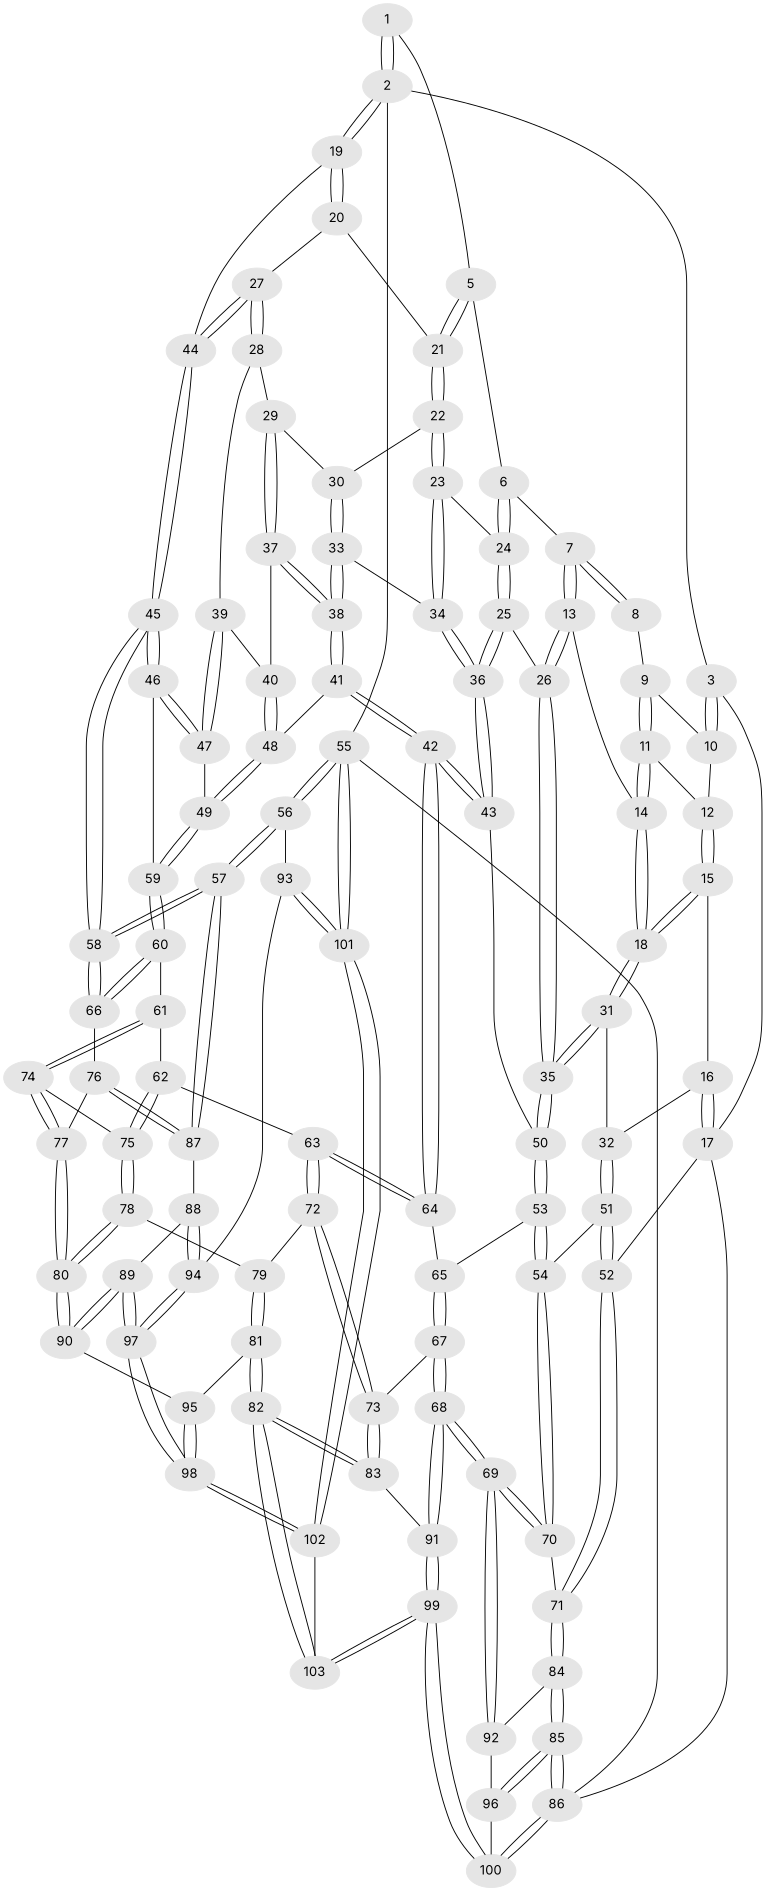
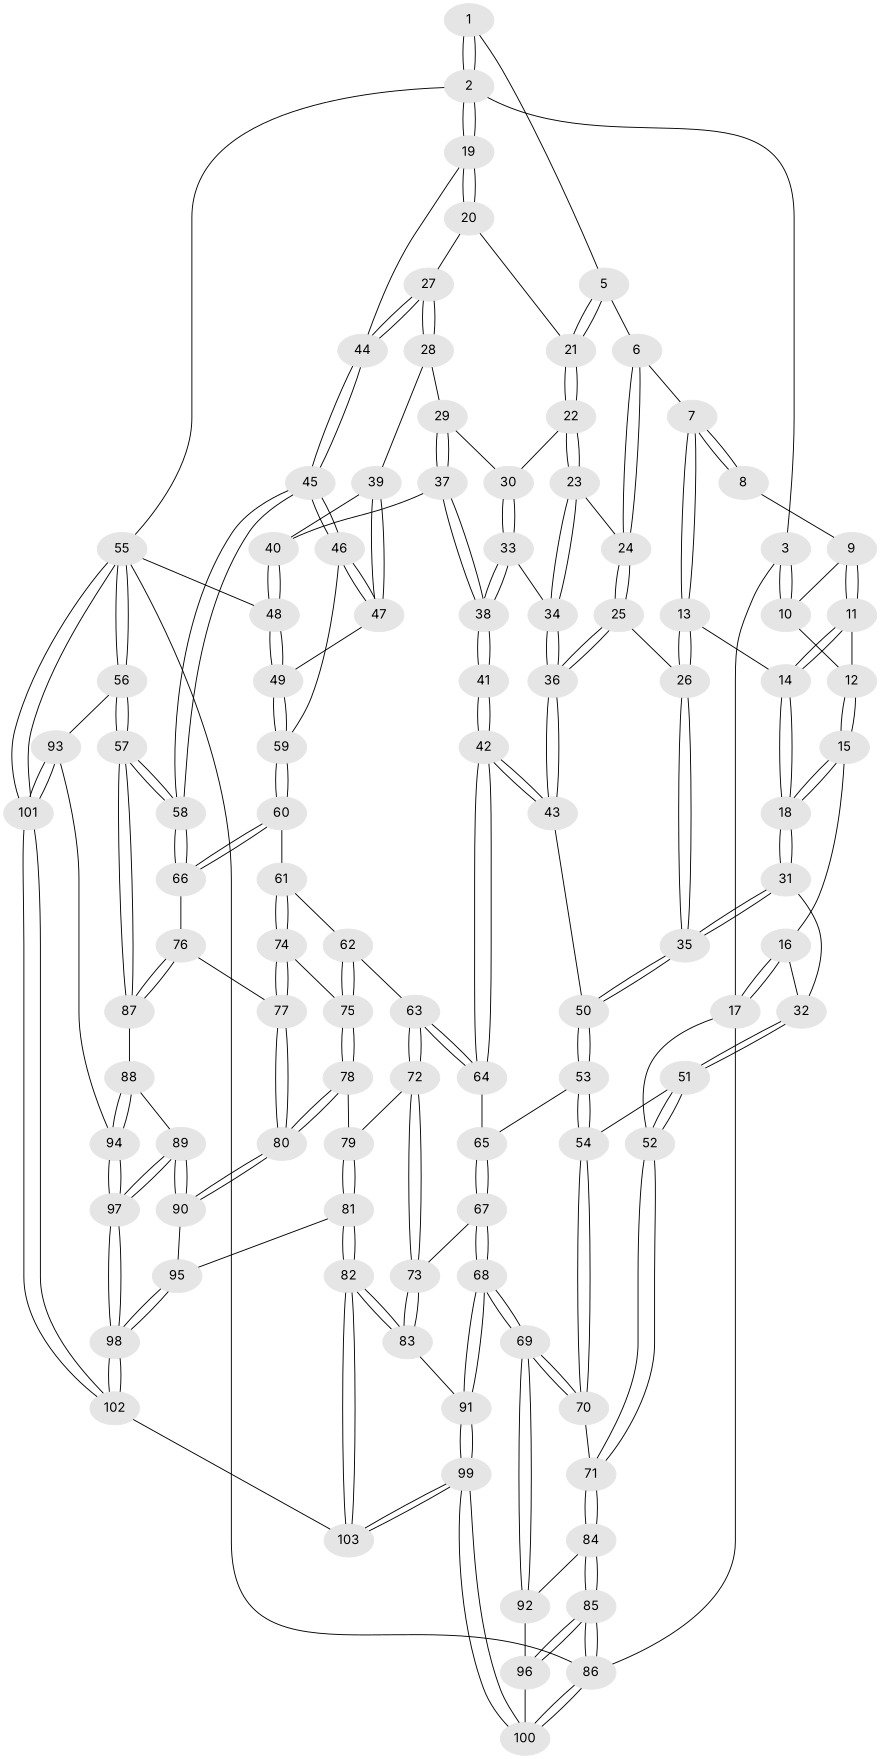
  graph {
    fontname=Inter
    node [color=gray90 fontname=Inter style=filled]
    edge [fontname=Inter]
    1
    2
    5
    3
    19
    55
    6
    21
    10
    17
    20
    44
    86
    56
    101
    12
    52
    8
    9
    7
    24
    22
    13
    25
    14
    26
    11
    15
    18
    16
    35
    31
    32
    51
    71
    100
    27
    45
    28
    23
    30
    34
    33
    36
    43
    50
    29
    39
    37
    40
    47
    38
    54
    41
    53
    48
    42
    49
    64
    65
    46
    58
    59
    66
    60
    70
    84
    67
    57
    93
    102
    87
    94
    88
    76
    61
    62
    74
    63
    75
    77
    72
    78
    73
    79
    68
    69
    91
    83
    92
    99
    96
    85
    81
    80
    90
    82
    95
    103
    98
    89
    97
    1 -- 2
    1 -- 2
    1 -- 5
    2 -- 3
    2 -- 19
    2 -- 19
    2 -- 55
    5 -- 6
    5 -- 21
    5 -- 21
    3 -- 10
    3 -- 10
    3 -- 17
    19 -- 20
    19 -- 20
    19 -- 44
    55 -- 86
    55 -- 56
    55 -- 56
    55 -- 101
    55 -- 101
    6 -- 7
    6 -- 24
    6 -- 24
    21 -- 22
    21 -- 22
    10 -- 12
    17 -- 86
    17 -- 52
    20 -- 21
    20 -- 27
    44 -- 45
    44 -- 45
    86 -- 100
    86 -- 100
    56 -- 57
    56 -- 57
    56 -- 93
    101 -- 102
    101 -- 102
    12 -- 15
    12 -- 15
    52 -- 71
    52 -- 71
    8 -- 9
    9 -- 10
    9 -- 11
    9 -- 11
    7 -- 8
    7 -- 8
    7 -- 13
    7 -- 13
    24 -- 25
    24 -- 25
    22 -- 23
    22 -- 23
    22 -- 30
    13 -- 14
    13 -- 26
    13 -- 26
    25 -- 26
    25 -- 36
    25 -- 36
    14 -- 18
    14 -- 18
    26 -- 35
    26 -- 35
    11 -- 12
    11 -- 14
    11 -- 14
    15 -- 18
    15 -- 18
    15 -- 16
    18 -- 31
    18 -- 31
    16 -- 17
    16 -- 17
    16 -- 32
    35 -- 50
    35 -- 50
    31 -- 35
    31 -- 35
    31 -- 32
    32 -- 51
    32 -- 51
    51 -- 52
    51 -- 52
    51 -- 54
    71 -- 84
    71 -- 84
    27 -- 44
    27 -- 44
    27 -- 28
    27 -- 28
    45 -- 46
    45 -- 46
    45 -- 58
    45 -- 58
    28 -- 29
    28 -- 39
    23 -- 24
    23 -- 34
    23 -- 34
    30 -- 33
    30 -- 33
    34 -- 36
    34 -- 36
    33 -- 34
    33 -- 38
    33 -- 38
    36 -- 43
    36 -- 43
    43 -- 50
    50 -- 53
    50 -- 53
    29 -- 30
    29 -- 37
    29 -- 37
    39 -- 40
    39 -- 47
    39 -- 47
    37 -- 40
    37 -- 38
    37 -- 38
    40 -- 48
    40 -- 48
    47 -- 49
    38 -- 41
    38 -- 41
    54 -- 70
    54 -- 70
-   41 -- 48
+   55 -- 48
    41 -- 42
    41 -- 42
    53 -- 54
    53 -- 54
    53 -- 65
    48 -- 49
    48 -- 49
    42 -- 43
    42 -- 43
    42 -- 64
    42 -- 64
    49 -- 59
    49 -- 59
    64 -- 65
    65 -- 67
    65 -- 67
    46 -- 47
    46 -- 47
    46 -- 59
    58 -- 66
    58 -- 66
    59 -- 60
    59 -- 60
    66 -- 76
    60 -- 66
    60 -- 66
    60 -- 61
    70 -- 71
    84 -- 92
    84 -- 85
    84 -- 85
    67 -- 73
    67 -- 68
    67 -- 68
    57 -- 58
    57 -- 58
    57 -- 87
    57 -- 87
    93 -- 101
    93 -- 101
    93 -- 94
    102 -- 103
    87 -- 88
    94 -- 97
    94 -- 97
    88 -- 94
    88 -- 94
    88 -- 89
    76 -- 87
    76 -- 87
    76 -- 77
    61 -- 62
    61 -- 74
    61 -- 74
    62 -- 63
    62 -- 75
    62 -- 75
    74 -- 75
    74 -- 77
    74 -- 77
    63 -- 64
    63 -- 64
    63 -- 72
    63 -- 72
    75 -- 78
    75 -- 78
    77 -- 80
    77 -- 80
    72 -- 73
    72 -- 73
    72 -- 79
    78 -- 79
    78 -- 80
    78 -- 80
    73 -- 83
    73 -- 83
    79 -- 81
    79 -- 81
    68 -- 69
    68 -- 69
    68 -- 91
    68 -- 91
    69 -- 70
    69 -- 70
    69 -- 92
    69 -- 92
    91 -- 99
    91 -- 99
    83 -- 91
    92 -- 96
    99 -- 100
    99 -- 100
    99 -- 103
    99 -- 103
    96 -- 100
    85 -- 86
    85 -- 86
    85 -- 96
    85 -- 96
    81 -- 82
    81 -- 82
    81 -- 95
    80 -- 90
    80 -- 90
    90 -- 95
    82 -- 83
    82 -- 83
    82 -- 103
    82 -- 103
    95 -- 98
    95 -- 98
    98 -- 102
    98 -- 102
    89 -- 90
    89 -- 90
    89 -- 97
    89 -- 97
    97 -- 98
    97 -- 98
  }
